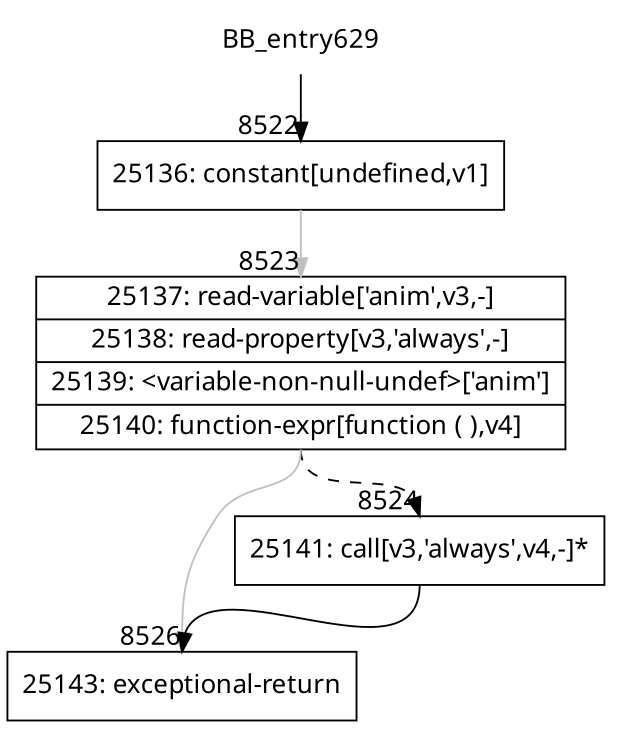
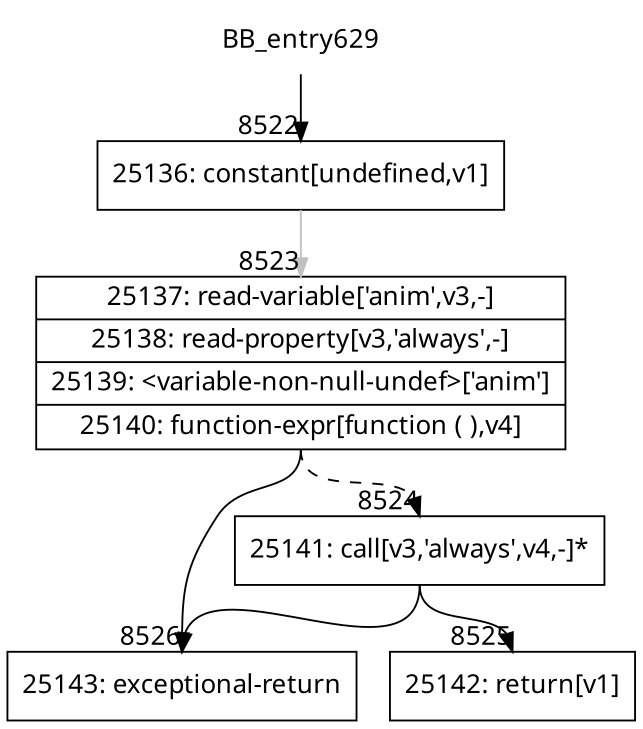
  digraph {
    fontname="Noto Sans"
    rankdir=TD
    node [fontname="Noto Sans" shape=record]
    edge [fontname="Noto Sans" headport=n style=solid tailport=s]
    n1 [label=BB_entry629 shape=none]
    n2 [label="{25136: constant[undefined,v1]}"]
    n3 [label="{25137: read-variable['anim',v3,-]|25138: read-property[v3,'always',-]|25139: \<variable-non-null-undef\>['anim']|25140: function-expr[function ( ),v4]}"]
    n4 [label="{25141: call[v3,'always',v4,-]*}"]
    n5 [label="{25143: exceptional-return}"]
+   n6 [label="{25142: return[v1]}"]
    n1 -> n2 [headlabel="    8522"]
    n2 -> n3 [color=gray headlabel="      8523"]
    n3 -> n4 [headlabel="      8524" style=dashed]
-   n3 -> n5 [color=gray headlabel="      8526"]
+   n3 -> n5 [color=black headlabel="      8526"]
    n4 -> n5 [color=black]
+   n4 -> n6 [headlabel="      8525"]
  }
